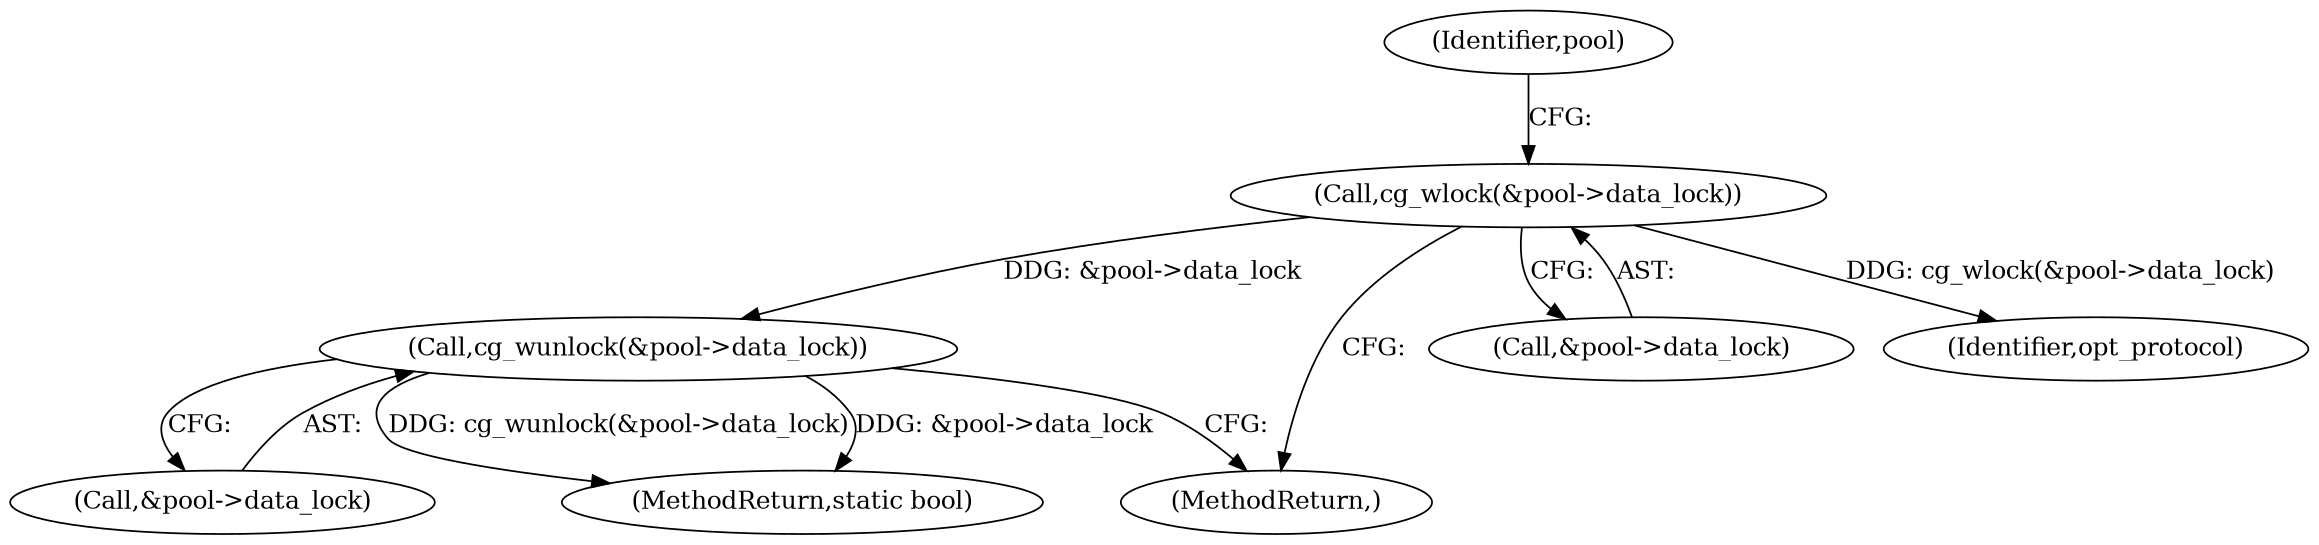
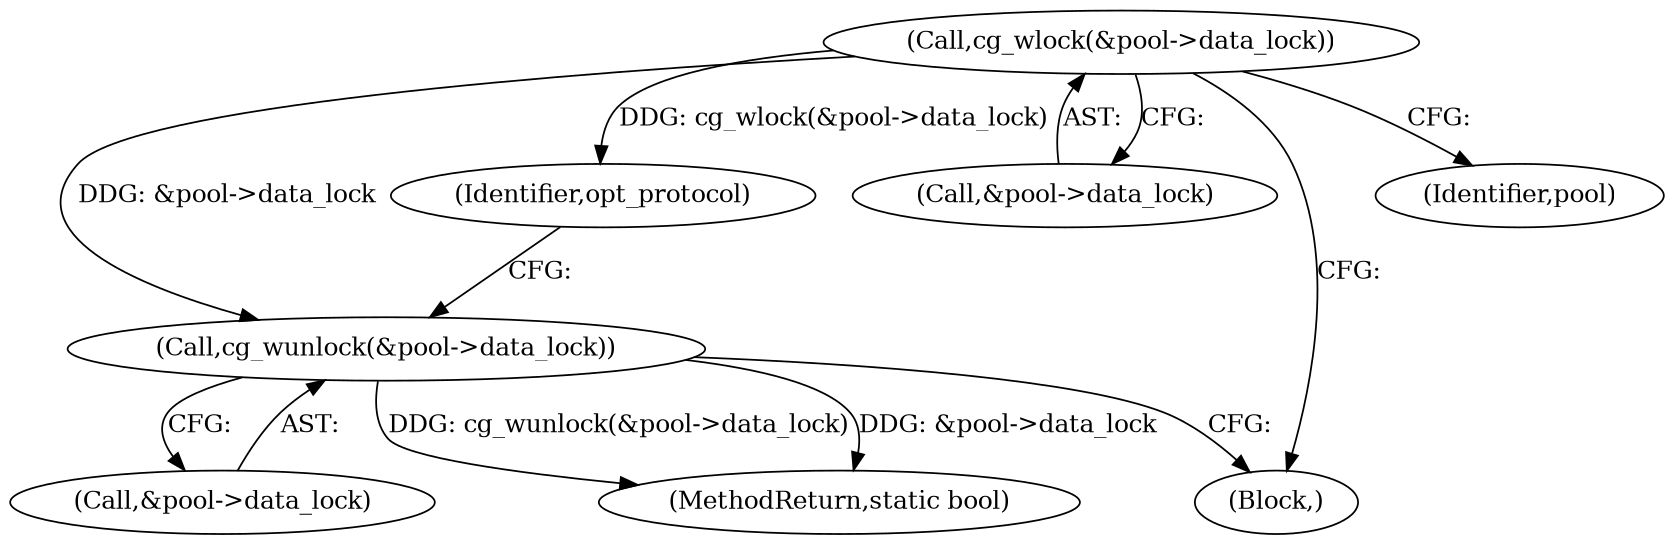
  digraph {
    n1 [label="(Call,cg_wunlock(&pool->data_lock))"]
-   n2 [label="(MethodReturn,)"]
+   n2 [label="(Block,)"]
    n3 [label="(Call,&pool->data_lock)"]
    n4 [label="(MethodReturn,static bool)"]
    n5 [label="(Call,cg_wlock(&pool->data_lock))"]
    n6 [label="(Call,&pool->data_lock)"]
    n7 [label="(Identifier,opt_protocol)"]
    n8 [label="(Identifier,pool)"]
    n1 -> n2 [label="CFG: "]
    n1 -> n3 [label="CFG: "]
    n1 -> n4 [label="DDG: cg_wunlock(&pool->data_lock)"]
    n1 -> n4 [label="DDG: &pool->data_lock"]
    n3 -> n1 [label="AST: "]
    n5 -> n1 [label="DDG: &pool->data_lock"]
    n5 -> n2 [label="CFG: "]
    n5 -> n6 [label="CFG: "]
    n5 -> n7 [label="DDG: cg_wlock(&pool->data_lock)"]
    n6 -> n5 [label="AST: "]
-   n8 -> n5 [label="CFG: "]
+   n7 -> n1 [label="CFG: "]
+   n5 -> n8 [label="CFG: "]
  }
